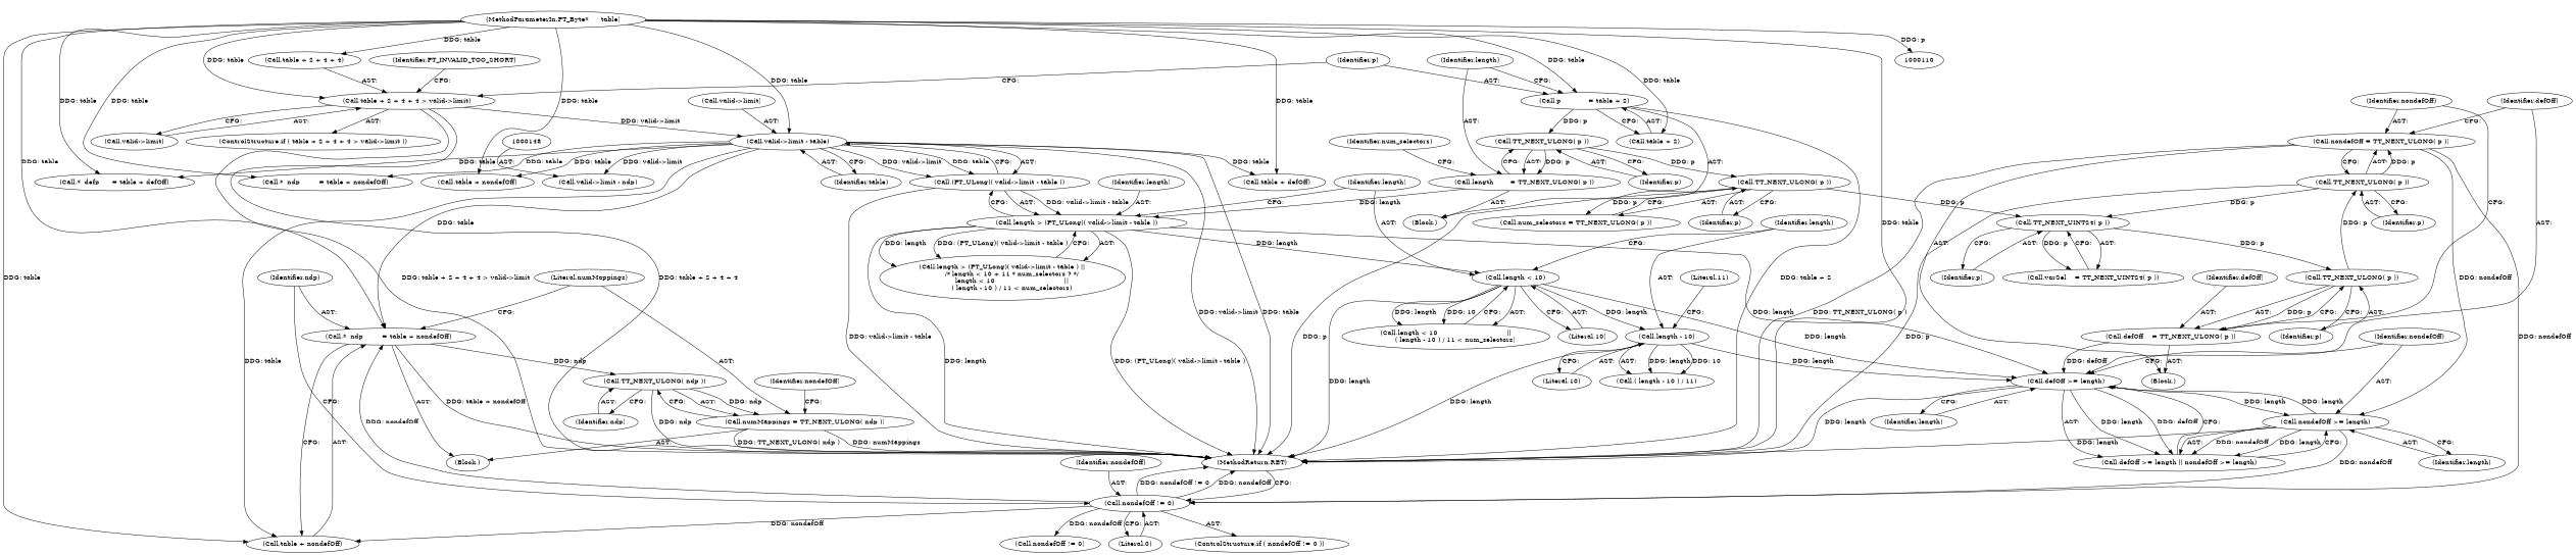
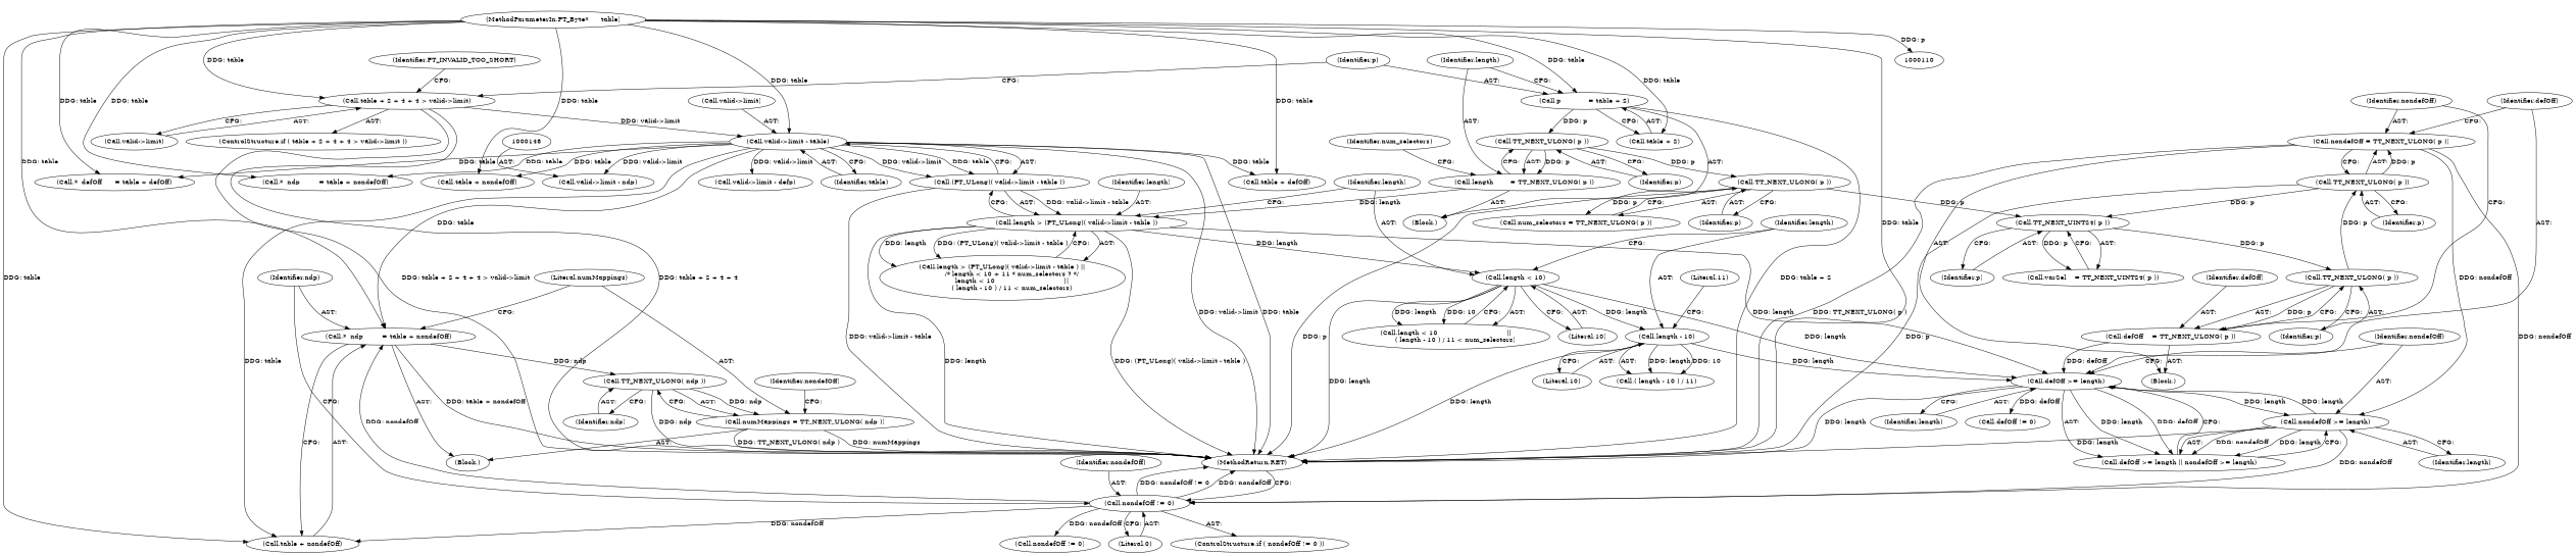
  digraph {
    n1 [label="(Call,*  ndp         = table + nondefOff)"]
    n2 [label="(Call,TT_NEXT_ULONG( ndp ))"]
    n3 [label="(MethodReturn,RET)"]
    n4 [label="(Block,)"]
    n5 [label="(Call,table + nondefOff)"]
    n6 [label="(Call,numMappings = TT_NEXT_ULONG( ndp ))"]
    n7 [label="(Identifier,ndp)"]
    n8 [label="(Call,nondefOff != 0)"]
    n9 [label="(Call,valid->limit - table)"]
    n10 [label="(Call,(FT_ULong)( valid->limit - table ))"]
    n11 [label="(Call,*  ndp         = table + nondefOff)"]
+   n12 [label="(Call,valid->limit - defp)"]
    n13 [label="(Call,table + nondefOff)"]
    n14 [label="(Call,table + defOff)"]
    n15 [label="(Call,valid->limit - ndp)"]
-   n16 [label="(Call,*  defp      = table + defOff)"]
+   n16 [label="(Call,*  defOff      = table + defOff)"]
    n17 [label="(Identifier,table)"]
    n18 [label="(Call,length > (FT_ULong)( valid->limit - table ))"]
    n19 [label="(Call,table + 2 + 4 + 4 > valid->limit)"]
    n20 [label="(Call,valid->limit)"]
    n21 [label="(ControlStructure,if ( table + 2 + 4 + 4 > valid->limit ))"]
    n22 [label="(MethodParameterIn,FT_Byte*      table)"]
    n23 [label="(Call,p             = table + 2)"]
-   n24 [label="(Call,table + 2 + 4 + 4)"]
    n25 [label="(Call,table + 2)"]
    1000110
    n27 [label="(Call,TT_NEXT_ULONG( p ))"]
    n28 [label="(Block,)"]
    n29 [label="(ControlStructure,if ( nondefOff != 0 ))"]
    n30 [label="(Call,nondefOff != 0)"]
    n31 [label="(Literal,0)"]
    n32 [label="(Call,nondefOff = TT_NEXT_ULONG( p ))"]
    n33 [label="(Call,TT_NEXT_ULONG( p ))"]
    n34 [label="(Call,nondefOff >= length)"]
    n35 [label="(Block,)"]
    n36 [label="(Call,TT_NEXT_UINT24( p ))"]
    n37 [label="(Identifier,p)"]
    n38 [label="(Call,defOff >= length)"]
    n39 [label="(Call,defOff >= length || nondefOff >= length)"]
    n40 [label="(Identifier,length)"]
    n41 [label="(Call,TT_NEXT_ULONG( p ))"]
    n42 [label="(Call,varSel    = TT_NEXT_UINT24( p ))"]
    n43 [label="(Identifier,p)"]
    n44 [label="(Call,defOff    = TT_NEXT_ULONG( p ))"]
    n45 [label="(Identifier,p)"]
    n46 [label="(Call,TT_NEXT_ULONG( p ))"]
    n47 [label="(Identifier,p)"]
    n48 [label="(Call,num_selectors = TT_NEXT_ULONG( p ))"]
    n49 [label="(Call,length        = TT_NEXT_ULONG( p ))"]
    n50 [label="(Identifier,p)"]
+   n51 [label="(Call,defOff != 0)"]
    n52 [label="(Identifier,length)"]
    n53 [label="(Call,length < 10)"]
    n54 [label="(Call,length - 10)"]
    n55 [label="(Literal,10)"]
    n56 [label="(Call,length < 10                                 ||\n         ( length - 10 ) / 11 < num_selectors)"]
    n57 [label="(Call,( length - 10 ) / 11)"]
    n58 [label="(Literal,10)"]
    n59 [label="(Call,length > (FT_ULong)( valid->limit - table ) ||\n         /* length < 10 + 11 * num_selectors ? */\n         length < 10                                 ||\n         ( length - 10 ) / 11 < num_selectors)"]
    n60 [label="(Identifier,FT_INVALID_TOO_SHORT)"]
    n61 [label="(Identifier,nondefOff)"]
    n62 [label="(Identifier,defOff)"]
    n63 [label="(Identifier,length)"]
    n64 [label="(Literal,11)"]
    n65 [label="(Literal,numMappings)"]
    n66 [label="(Identifier,nondefOff)"]
    n67 [label="(Identifier,length)"]
    n68 [label="(Identifier,ndp)"]
    n69 [label="(Identifier,defOff)"]
    n70 [label="(Call,valid->limit)"]
    n71 [label="(Identifier,nondefOff)"]
    n72 [label="(Identifier,length)"]
    n73 [label="(Identifier,nondefOff)"]
    n74 [label="(Identifier,p)"]
    n75 [label="(Identifier,length)"]
    n76 [label="(Identifier,num_selectors)"]
    1000148
    n1 -> n2 [label="DDG: ndp"]
    n1 -> n3 [label="DDG: table + nondefOff"]
    n1 -> n4 [label="AST: "]
    n1 -> n5 [label="CFG: "]
    n2 -> n3 [label="DDG: ndp"]
    n2 -> n6 [label="AST: "]
    n2 -> n6 [label="DDG: ndp"]
    n2 -> n7 [label="CFG: "]
    n3 -> n8 [label="CFG: "]
    n5 -> n1 [label="AST: "]
    n6 -> n2 [label="CFG: "]
    n6 -> n3 [label="DDG: numMappings"]
    n6 -> n3 [label="DDG: TT_NEXT_ULONG( ndp )"]
    n6 -> n4 [label="AST: "]
    n7 -> n2 [label="AST: "]
    n8 -> n1 [label="DDG: nondefOff"]
    n8 -> n3 [label="DDG: nondefOff != 0"]
    n8 -> n3 [label="DDG: nondefOff"]
    n8 -> n5 [label="DDG: nondefOff"]
    n8 -> n29 [label="AST: "]
    n8 -> n30 [label="DDG: nondefOff"]
    n8 -> n31 [label="CFG: "]
    n9 -> n1 [label="DDG: table"]
    n9 -> n3 [label="DDG: table"]
    n9 -> n3 [label="DDG: valid->limit"]
    n9 -> n5 [label="DDG: table"]
    n9 -> n10 [label="AST: "]
    n9 -> n10 [label="DDG: valid->limit"]
    n9 -> n10 [label="DDG: table"]
    n9 -> n11 [label="DDG: table"]
+   n9 -> n12 [label="DDG: valid->limit"]
    n9 -> n13 [label="DDG: table"]
    n9 -> n14 [label="DDG: table"]
    n9 -> n15 [label="DDG: valid->limit"]
    n9 -> n16 [label="DDG: table"]
    n9 -> n17 [label="CFG: "]
    n10 -> n3 [label="DDG: valid->limit - table"]
    n10 -> n9 [label="CFG: "]
    n10 -> n18 [label="AST: "]
    n10 -> n18 [label="DDG: valid->limit - table"]
    n17 -> n9 [label="AST: "]
    n18 -> n3 [label="DDG: length"]
    n18 -> n3 [label="DDG: (FT_ULong)( valid->limit - table )"]
    n18 -> n10 [label="CFG: "]
    n18 -> n38 [label="DDG: length"]
    n18 -> n53 [label="DDG: length"]
    n18 -> n59 [label="AST: "]
    n18 -> n59 [label="DDG: length"]
    n18 -> n59 [label="DDG: (FT_ULong)( valid->limit - table )"]
    n19 -> n3 [label="DDG: table + 2 + 4 + 4 > valid->limit"]
    n19 -> n3 [label="DDG: table + 2 + 4 + 4"]
    n19 -> n9 [label="DDG: valid->limit"]
    n19 -> n20 [label="CFG: "]
    n19 -> n21 [label="AST: "]
    n20 -> n19 [label="AST: "]
    n22 -> n1 [label="DDG: table"]
    n22 -> n3 [label="DDG: table"]
    n22 -> n5 [label="DDG: table"]
    n22 -> n9 [label="DDG: table"]
    n22 -> n11 [label="DDG: table"]
    n22 -> n13 [label="DDG: table"]
    n22 -> n14 [label="DDG: table"]
    n22 -> n16 [label="DDG: table"]
    n22 -> n19 [label="DDG: table"]
    n22 -> n23 [label="DDG: table"]
-   n22 -> n24 [label="DDG: table"]
    n22 -> n25 [label="DDG: table"]
    n22 -> 1000110 [label="DDG: p"]
    n23 -> n3 [label="DDG: table + 2"]
    n23 -> n25 [label="CFG: "]
    n23 -> n27 [label="DDG: p"]
    n23 -> n28 [label="AST: "]
-   n24 -> n19 [label="AST: "]
    n25 -> n23 [label="AST: "]
    n27 -> n46 [label="DDG: p"]
    n27 -> n49 [label="AST: "]
    n27 -> n49 [label="DDG: p"]
    n27 -> n50 [label="CFG: "]
    n31 -> n8 [label="AST: "]
    n32 -> n3 [label="DDG: TT_NEXT_ULONG( p )"]
    n32 -> n8 [label="DDG: nondefOff"]
    n32 -> n33 [label="CFG: "]
    n32 -> n34 [label="DDG: nondefOff"]
    n32 -> n35 [label="AST: "]
    n33 -> n3 [label="DDG: p"]
    n33 -> n32 [label="AST: "]
    n33 -> n32 [label="DDG: p"]
    n33 -> n36 [label="DDG: p"]
    n33 -> n37 [label="CFG: "]
    n34 -> n3 [label="DDG: length"]
    n34 -> n8 [label="DDG: nondefOff"]
    n34 -> n38 [label="DDG: length"]
    n34 -> n39 [label="AST: "]
    n34 -> n39 [label="DDG: nondefOff"]
    n34 -> n39 [label="DDG: length"]
    n34 -> n40 [label="CFG: "]
    n36 -> n41 [label="DDG: p"]
    n36 -> n42 [label="AST: "]
    n36 -> n42 [label="DDG: p"]
    n36 -> n43 [label="CFG: "]
    n37 -> n33 [label="AST: "]
    n38 -> n3 [label="DDG: length"]
    n38 -> n34 [label="DDG: length"]
    n38 -> n39 [label="AST: "]
    n38 -> n39 [label="DDG: defOff"]
    n38 -> n39 [label="DDG: length"]
+   n38 -> n51 [label="DDG: defOff"]
    n38 -> n52 [label="CFG: "]
    n39 -> n34 [label="CFG: "]
    n39 -> n38 [label="CFG: "]
    n40 -> n34 [label="AST: "]
    n41 -> n33 [label="DDG: p"]
    n41 -> n44 [label="AST: "]
    n41 -> n44 [label="DDG: p"]
    n41 -> n45 [label="CFG: "]
    n42 -> n36 [label="CFG: "]
    n43 -> n36 [label="AST: "]
    n44 -> n35 [label="AST: "]
    n44 -> n38 [label="DDG: defOff"]
    n44 -> n41 [label="CFG: "]
    n45 -> n41 [label="AST: "]
    n46 -> n3 [label="DDG: p"]
    n46 -> n36 [label="DDG: p"]
    n46 -> n47 [label="CFG: "]
    n46 -> n48 [label="AST: "]
    n46 -> n48 [label="DDG: p"]
    n47 -> n46 [label="AST: "]
    n48 -> n46 [label="CFG: "]
    n49 -> n18 [label="DDG: length"]
    n49 -> n27 [label="CFG: "]
    n49 -> n28 [label="AST: "]
    n50 -> n27 [label="AST: "]
    n52 -> n38 [label="AST: "]
    n53 -> n3 [label="DDG: length"]
    n53 -> n38 [label="DDG: length"]
    n53 -> n54 [label="DDG: length"]
    n53 -> n55 [label="CFG: "]
    n53 -> n56 [label="AST: "]
    n53 -> n56 [label="DDG: length"]
    n53 -> n56 [label="DDG: 10"]
    n54 -> n3 [label="DDG: length"]
    n54 -> n38 [label="DDG: length"]
    n54 -> n57 [label="AST: "]
    n54 -> n57 [label="DDG: length"]
    n54 -> n57 [label="DDG: 10"]
    n54 -> n58 [label="CFG: "]
    n55 -> n53 [label="AST: "]
    n56 -> n53 [label="CFG: "]
    n58 -> n54 [label="AST: "]
    n59 -> n18 [label="CFG: "]
    n60 -> n19 [label="CFG: "]
    n61 -> n8 [label="AST: "]
    n62 -> n32 [label="CFG: "]
    n62 -> n38 [label="AST: "]
    n63 -> n53 [label="CFG: "]
    n63 -> n54 [label="AST: "]
    n64 -> n54 [label="CFG: "]
    n65 -> n1 [label="CFG: "]
    n65 -> n6 [label="AST: "]
    n66 -> n34 [label="AST: "]
    n66 -> n38 [label="CFG: "]
    n67 -> n18 [label="CFG: "]
    n67 -> n53 [label="AST: "]
    n68 -> n1 [label="AST: "]
    n68 -> n8 [label="CFG: "]
    n69 -> n44 [label="AST: "]
    n70 -> n9 [label="AST: "]
    n71 -> n6 [label="CFG: "]
    n72 -> n23 [label="CFG: "]
    n72 -> n49 [label="AST: "]
    n73 -> n32 [label="AST: "]
    n73 -> n44 [label="CFG: "]
    n74 -> n19 [label="CFG: "]
    n74 -> n23 [label="AST: "]
    n75 -> n18 [label="AST: "]
    n76 -> n49 [label="CFG: "]
    1000148 -> n15 [label="AST: "]
  }
